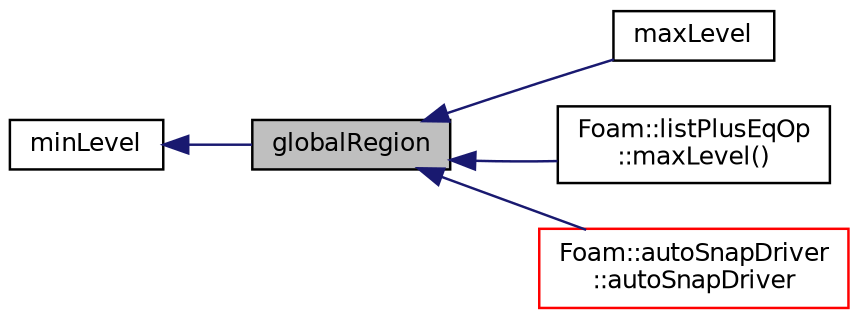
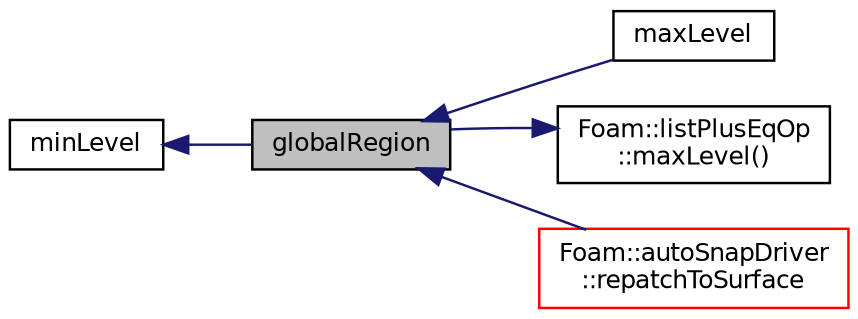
  digraph {
    rankdir=LR
    node [color=black fontname=Helvetica fontsize=10 shape=record]
    edge [color=midnightblue dir=back fontname=Helvetica fontsize=10 labelfontname=Helvetica labelfontsize=10 style=solid]
    n1 [fillcolor=grey75 fontcolor=black height=0.2 label=globalRegion style=filled width=0.4]
    n2 [height=0.2 label=maxLevel width=0.4]
    n3 [height=0.2 label="Foam::listPlusEqOp\l::maxLevel()" width=0.4]
-   n4 [color=red height=0.2 label="Foam::autoSnapDriver\l::autoSnapDriver" width=0.4]
+   n4 [color=red height=0.2 label="Foam::autoSnapDriver\l::repatchToSurface" width=0.4]
    n5 [height=0.2 label=minLevel width=0.4]
    n1 -> n2
-   n1 -> n3
+   n3 -> n1
    n1 -> n4
    n5 -> n1
  }
